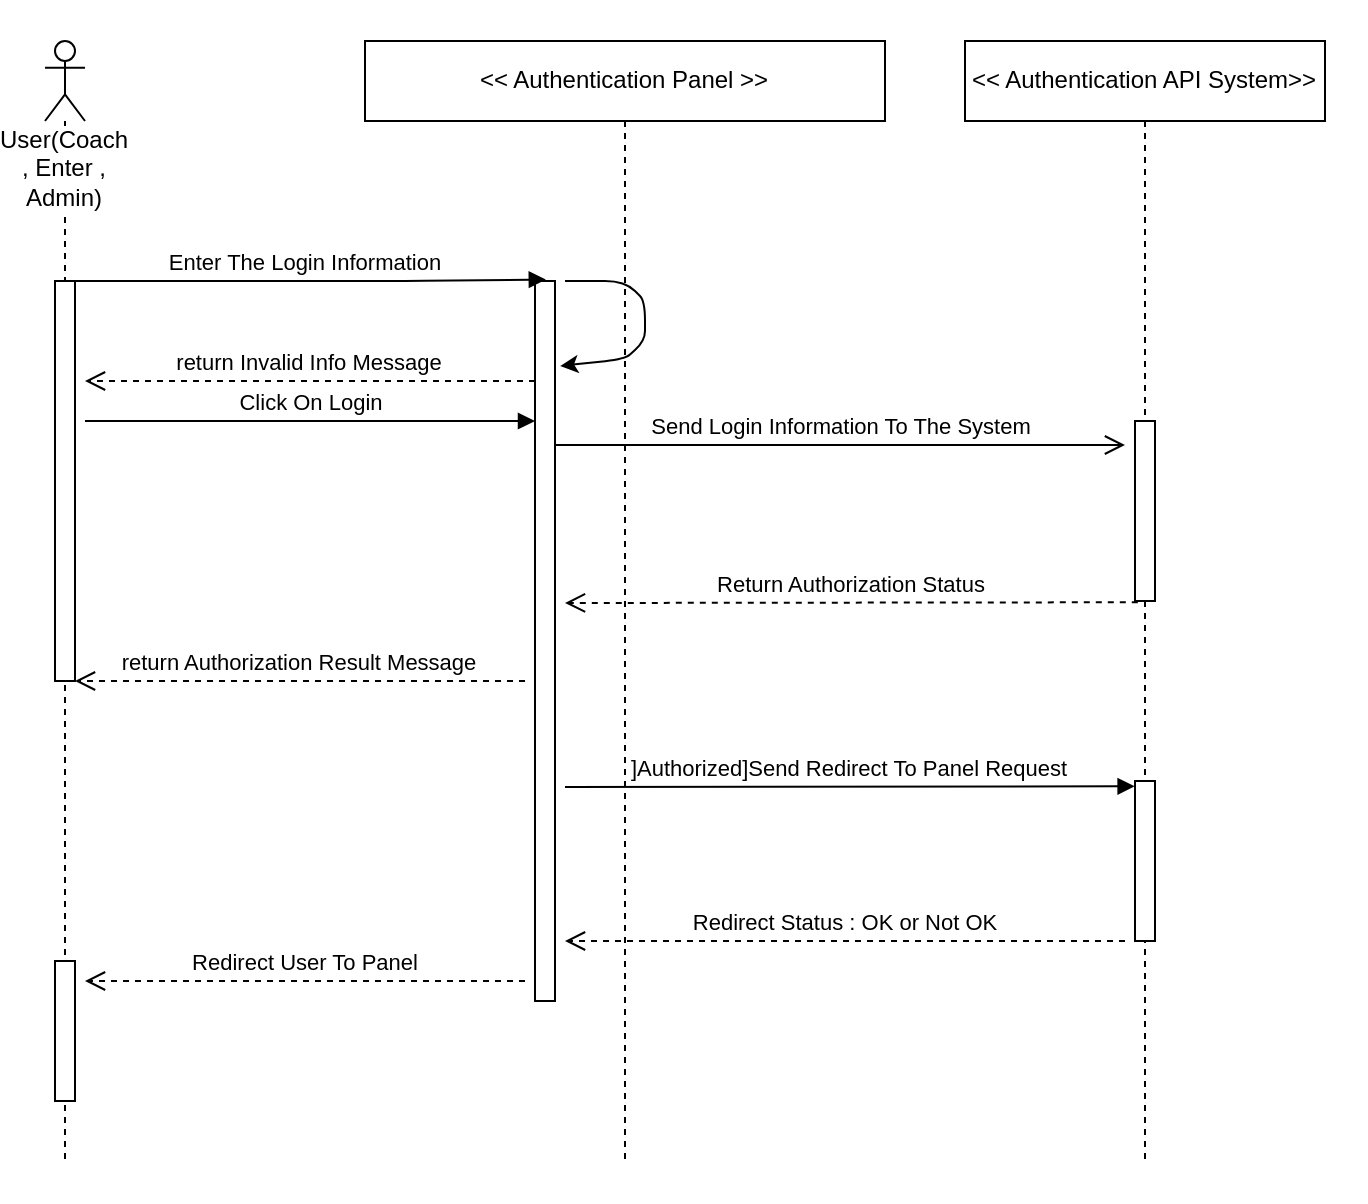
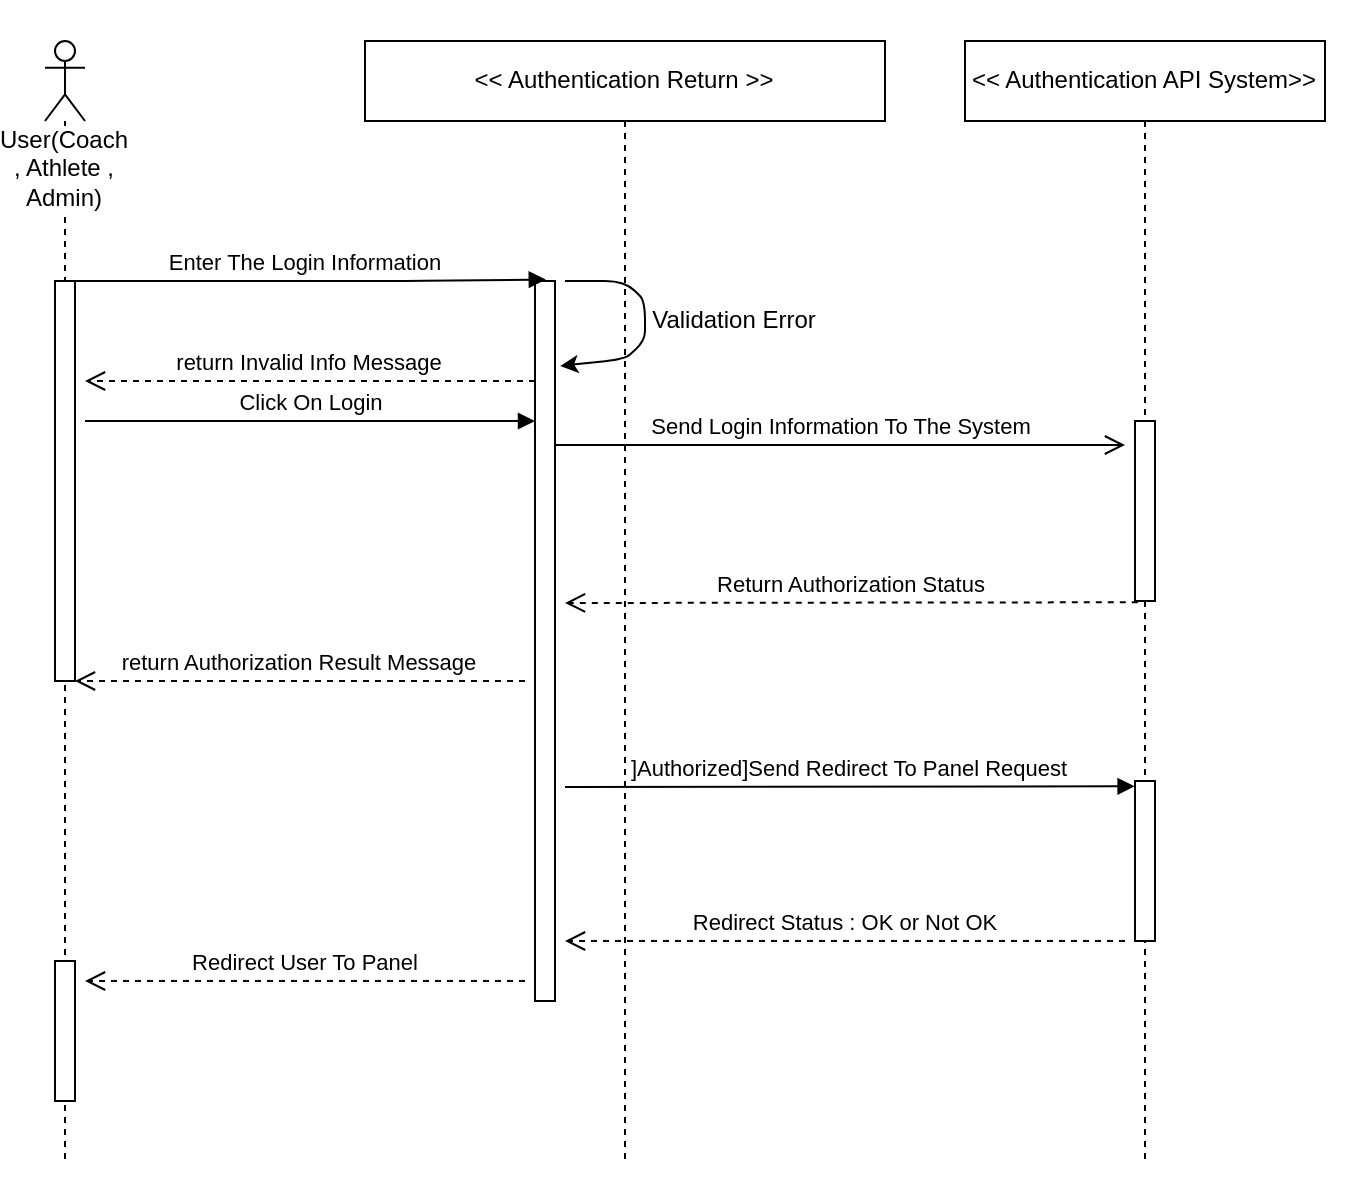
  <mxCell id="0" />
  <mxCell id="1" parent="0" />
- <mxCell id="2" value="User(Coach , Enter , Admin)" style="shape=umlLifeline;participant=umlActor;perimeter=lifelinePerimeter;whiteSpace=wrap;html=1;container=1;collapsible=0;recursiveResize=0;verticalAlign=top;spacingTop=36;labelBackgroundColor=#ffffff;outlineConnect=0;" parent="1" vertex="1"><mxGeometry x="20" y="20" width="20" height="560" as="geometry" /></mxCell>
+ <mxCell id="2" value="User(Coach , Athlete , Admin)" style="shape=umlLifeline;participant=umlActor;perimeter=lifelinePerimeter;whiteSpace=wrap;html=1;container=1;collapsible=0;recursiveResize=0;verticalAlign=top;spacingTop=36;labelBackgroundColor=#ffffff;outlineConnect=0;" parent="1" vertex="1"><mxGeometry x="20" y="20" width="20" height="560" as="geometry" /></mxCell>
  <mxCell id="3" value="" style="html=1;points=[];perimeter=orthogonalPerimeter;" parent="2" vertex="1"><mxGeometry x="5" y="120" width="10" height="200" as="geometry" /></mxCell>
  <mxCell id="4" value="" style="html=1;points=[];perimeter=orthogonalPerimeter;" parent="2" vertex="1"><mxGeometry x="5" y="460" width="10" height="70" as="geometry" /></mxCell>
- <mxCell id="5" value="&amp;lt;&amp;lt; Authentication Panel &amp;gt;&amp;gt;" style="shape=umlLifeline;perimeter=lifelinePerimeter;whiteSpace=wrap;html=1;container=1;collapsible=0;recursiveResize=0;outlineConnect=0;" parent="1" vertex="1"><mxGeometry x="180" y="20" width="260" height="560" as="geometry" /></mxCell>
+ <mxCell id="5" value="&amp;lt;&amp;lt; Authentication Return &amp;gt;&amp;gt;" style="shape=umlLifeline;perimeter=lifelinePerimeter;whiteSpace=wrap;html=1;container=1;collapsible=0;recursiveResize=0;outlineConnect=0;" parent="1" vertex="1"><mxGeometry x="180" y="20" width="260" height="560" as="geometry" /></mxCell>
  <mxCell id="6" value="" style="html=1;points=[];perimeter=orthogonalPerimeter;" parent="5" vertex="1"><mxGeometry x="85" y="120" width="10" height="360" as="geometry" /></mxCell>
  <mxCell id="7" value="]Authorized]Send Redirect To Panel Request" style="html=1;verticalAlign=bottom;endArrow=block;entryX=-0.02;entryY=0.033;entryDx=0;entryDy=0;entryPerimeter=0;" parent="5" target="13" edge="1"><mxGeometry width="80" relative="1" as="geometry"><mxPoint x="100" y="373" as="sourcePoint" /><mxPoint x="220" y="380" as="targetPoint" /></mxGeometry></mxCell>
  <mxCell id="8" value="" style="endArrow=classic;html=1;exitX=1.5;exitY=0;exitDx=0;exitDy=0;exitPerimeter=0;entryX=1.26;entryY=0.118;entryDx=0;entryDy=0;entryPerimeter=0;" parent="5" source="6" target="6" edge="1"><mxGeometry width="50" height="50" relative="1" as="geometry"><mxPoint x="130" y="160" as="sourcePoint" /><mxPoint x="130" y="160" as="targetPoint" /><Array as="points"><mxPoint x="130" y="120" /><mxPoint x="140" y="130" /><mxPoint x="140" y="150" /><mxPoint x="130" y="159" /></Array></mxGeometry></mxCell>
+ <mxCell id="9" value="Validation Error" style="text;html=1;strokeColor=none;fillColor=none;align=center;verticalAlign=middle;whiteSpace=wrap;rounded=0;" parent="5" vertex="1"><mxGeometry x="130" y="130" width="110" height="20" as="geometry" /></mxCell>
  <mxCell id="10" value="Enter The Login Information" style="html=1;verticalAlign=bottom;endArrow=block;entryX=0.54;entryY=-0.002;entryDx=0;entryDy=0;entryPerimeter=0;" parent="1" source="2" target="6" edge="1"><mxGeometry width="80" relative="1" as="geometry"><mxPoint x="60" y="140" as="sourcePoint" /><mxPoint x="260" y="140" as="targetPoint" /><Array as="points"><mxPoint x="70" y="140" /><mxPoint x="200" y="140" /></Array></mxGeometry></mxCell>
  <mxCell id="11" value="&amp;lt;&amp;lt; Authentication API System&amp;gt;&amp;gt;" style="shape=umlLifeline;perimeter=lifelinePerimeter;whiteSpace=wrap;html=1;container=1;collapsible=0;recursiveResize=0;outlineConnect=0;" parent="1" vertex="1"><mxGeometry x="480" y="20" width="180" height="560" as="geometry" /></mxCell>
  <mxCell id="12" value="" style="html=1;points=[];perimeter=orthogonalPerimeter;" parent="11" vertex="1"><mxGeometry x="85" y="190" width="10" height="90" as="geometry" /></mxCell>
  <mxCell id="13" value="" style="html=1;points=[];perimeter=orthogonalPerimeter;" parent="11" vertex="1"><mxGeometry x="85" y="370" width="10" height="80" as="geometry" /></mxCell>
  <mxCell id="14" value="Click On Login" style="html=1;verticalAlign=bottom;endArrow=block;" parent="1" target="6" edge="1"><mxGeometry width="80" relative="1" as="geometry"><mxPoint x="40" y="210" as="sourcePoint" /><mxPoint x="120" y="179.5" as="targetPoint" /><Array as="points"><mxPoint x="150" y="210" /></Array></mxGeometry></mxCell>
  <mxCell id="15" value="Send Login Information To The System" style="html=1;verticalAlign=bottom;endArrow=open;endSize=8;" parent="1" source="6" edge="1"><mxGeometry relative="1" as="geometry"><mxPoint x="420" y="210" as="sourcePoint" /><mxPoint x="560" y="222" as="targetPoint" /></mxGeometry></mxCell>
  <mxCell id="16" value="Return Authorization Status" style="html=1;verticalAlign=bottom;endArrow=open;dashed=1;endSize=8;exitX=0.14;exitY=1.007;exitDx=0;exitDy=0;exitPerimeter=0;" parent="1" source="12" edge="1"><mxGeometry relative="1" as="geometry"><mxPoint x="450" y="280" as="sourcePoint" /><mxPoint x="280" y="301" as="targetPoint" /></mxGeometry></mxCell>
  <mxCell id="17" value="return Authorization Result Message" style="html=1;verticalAlign=bottom;endArrow=open;dashed=1;endSize=8;" parent="1" target="3" edge="1"><mxGeometry relative="1" as="geometry"><mxPoint x="260" y="340" as="sourcePoint" /><mxPoint x="120" y="290" as="targetPoint" /></mxGeometry></mxCell>
  <mxCell id="18" value="Redirect Status : OK or Not OK" style="html=1;verticalAlign=bottom;endArrow=open;dashed=1;endSize=8;" parent="1" edge="1"><mxGeometry relative="1" as="geometry"><mxPoint x="560" y="470" as="sourcePoint" /><mxPoint x="280" y="470" as="targetPoint" /></mxGeometry></mxCell>
  <mxCell id="19" value="Redirect User To Panel" style="html=1;verticalAlign=bottom;endArrow=open;dashed=1;endSize=8;" parent="1" edge="1"><mxGeometry relative="1" as="geometry"><mxPoint x="260" y="490" as="sourcePoint" /><mxPoint x="40" y="490" as="targetPoint" /></mxGeometry></mxCell>
  <mxCell id="20" value="return Invalid Info Message" style="html=1;verticalAlign=bottom;endArrow=open;dashed=1;endSize=8;" parent="1" edge="1"><mxGeometry relative="1" as="geometry"><mxPoint x="265" y="190" as="sourcePoint" /><mxPoint x="40" y="190" as="targetPoint" /></mxGeometry></mxCell>
